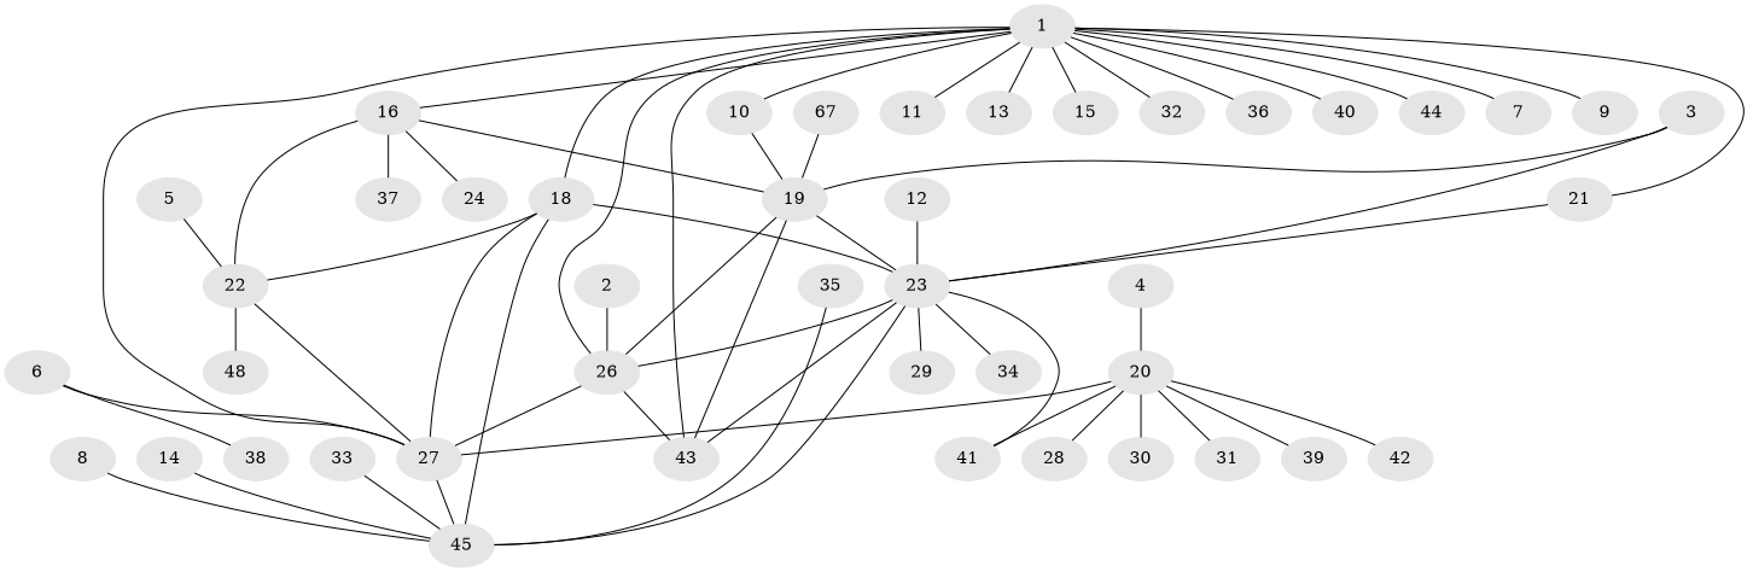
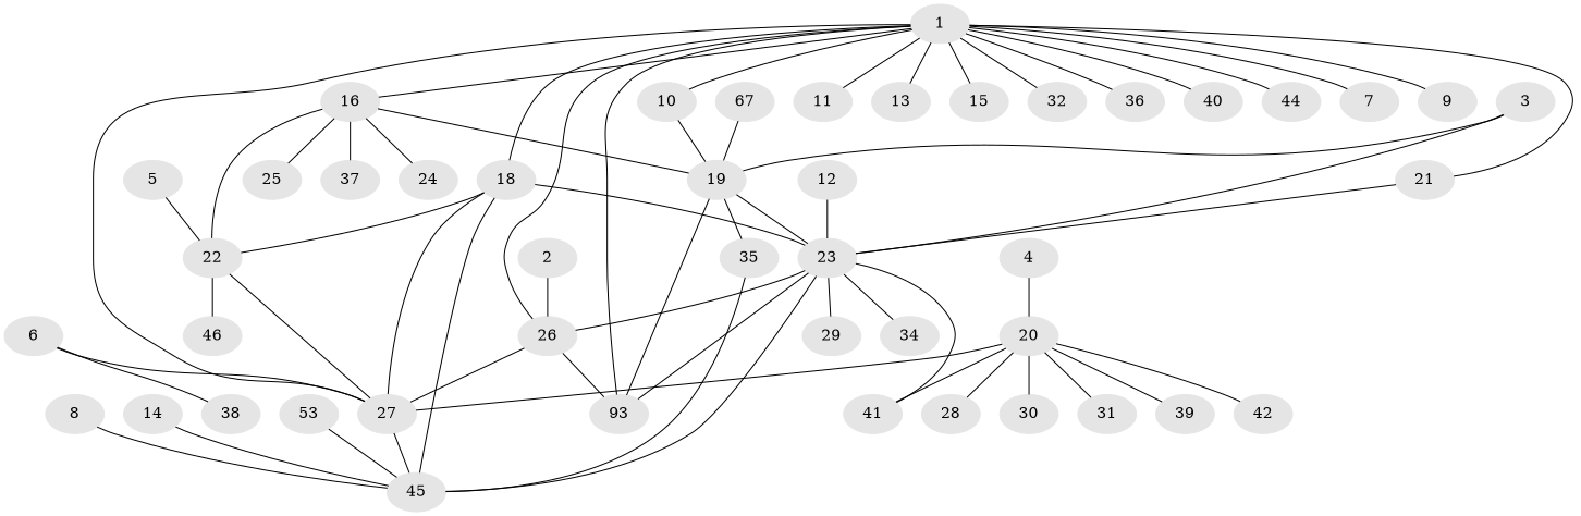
  graph {
    node [color=gray90 style=filled]
    edge [weight=1.0]
    1
    7
    9
    10
    11
    13
    15
    16
    18
    21
    26
    27
    32
    36
    40
-   43
+   43 [label=93]
    44
    19
    22
    24
+   25
    37
    23
    45
    2
    3
    41
    29
    34
    4
    20
    28
    30
    31
    39
    42
    5
-   46 [label=48]
+   46
    6
    38
    8
    12
    14
    n44 [label=67]
-   33
+   33 [label=53]
    35
    1 -- 7
    1 -- 9
    1 -- 10
    1 -- 11
    1 -- 13
    1 -- 15
    1 -- 16
    1 -- 18
    1 -- 21
    1 -- 26
    1 -- 27
    1 -- 32
    1 -- 36
    1 -- 40
    1 -- 43
    1 -- 44
    10 -- 19
    16 -- 19
    16 -- 22 [weight=2.0]
    16 -- 24
+   16 -- 25
    16 -- 37
    18 -- 27
    18 -- 22
    18 -- 23 [weight=2.0]
    18 -- 45 [weight=2.0]
    21 -- 23
    26 -- 27
    26 -- 43
    27 -- 45
-   19 -- 26
+   19 -- 35
    19 -- 43
    19 -- 23
    22 -- 27
    22 -- 46
    23 -- 26
    23 -- 43
    23 -- 45
    23 -- 41
    23 -- 29
    23 -- 34
    2 -- 26
    3 -- 19
    3 -- 23
    4 -- 20
    20 -- 27 [weight=4.0]
    20 -- 41
    20 -- 28
    20 -- 30
    20 -- 31
    20 -- 39
    20 -- 42
    5 -- 22
    6 -- 27
    6 -- 38
    8 -- 45
    12 -- 23
    14 -- 45
    n44 -- 19
    33 -- 45
    35 -- 45
  }
